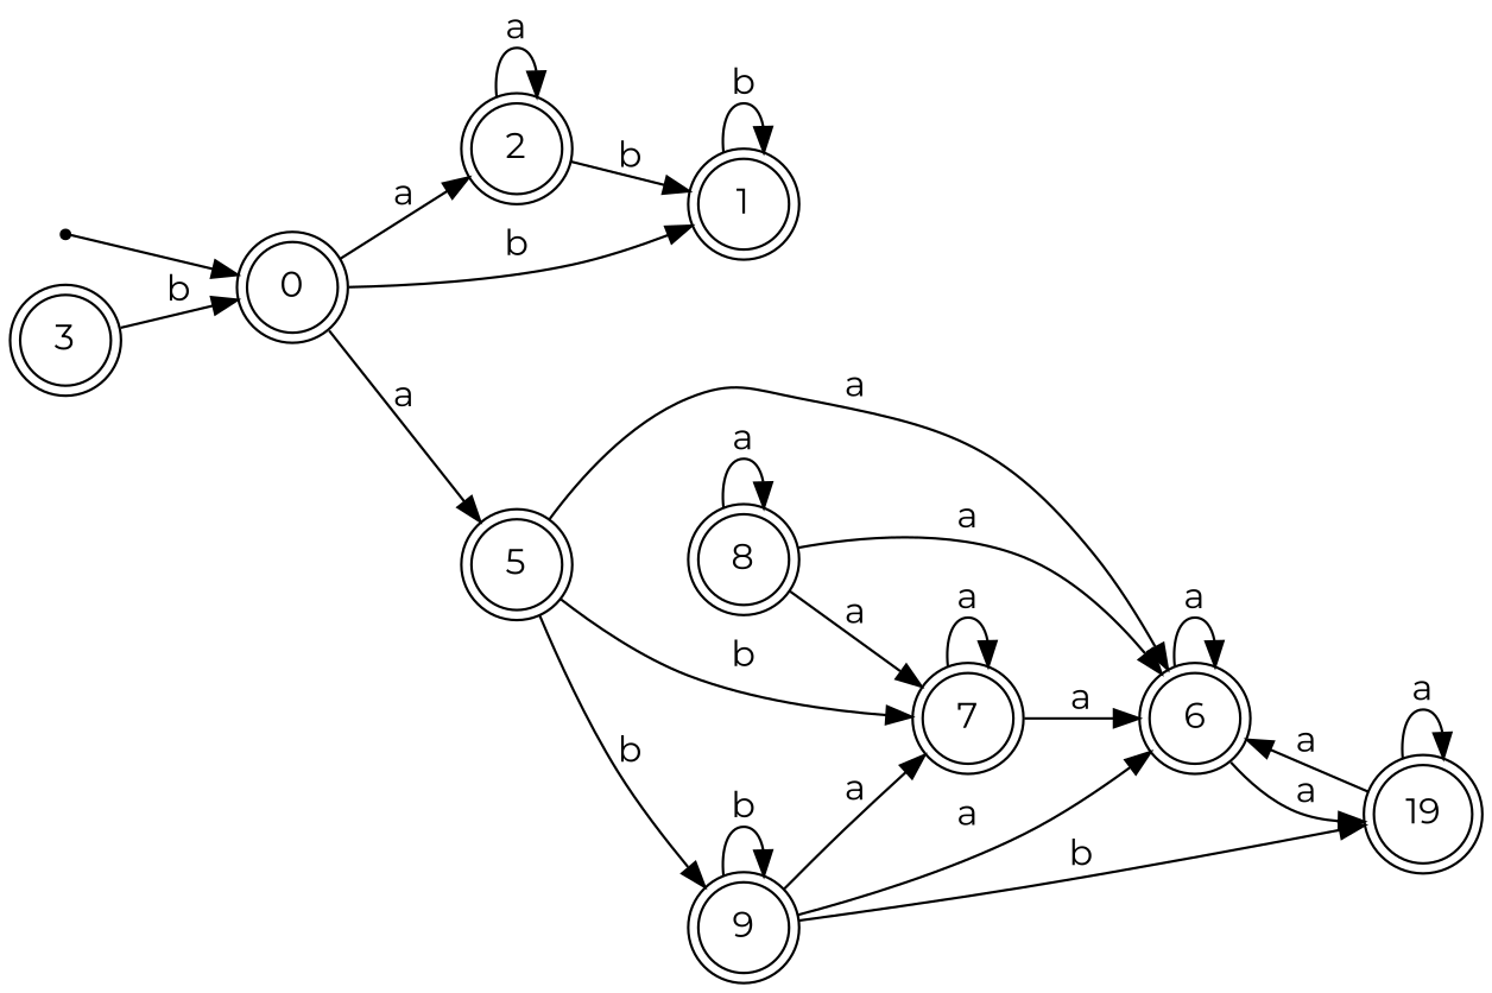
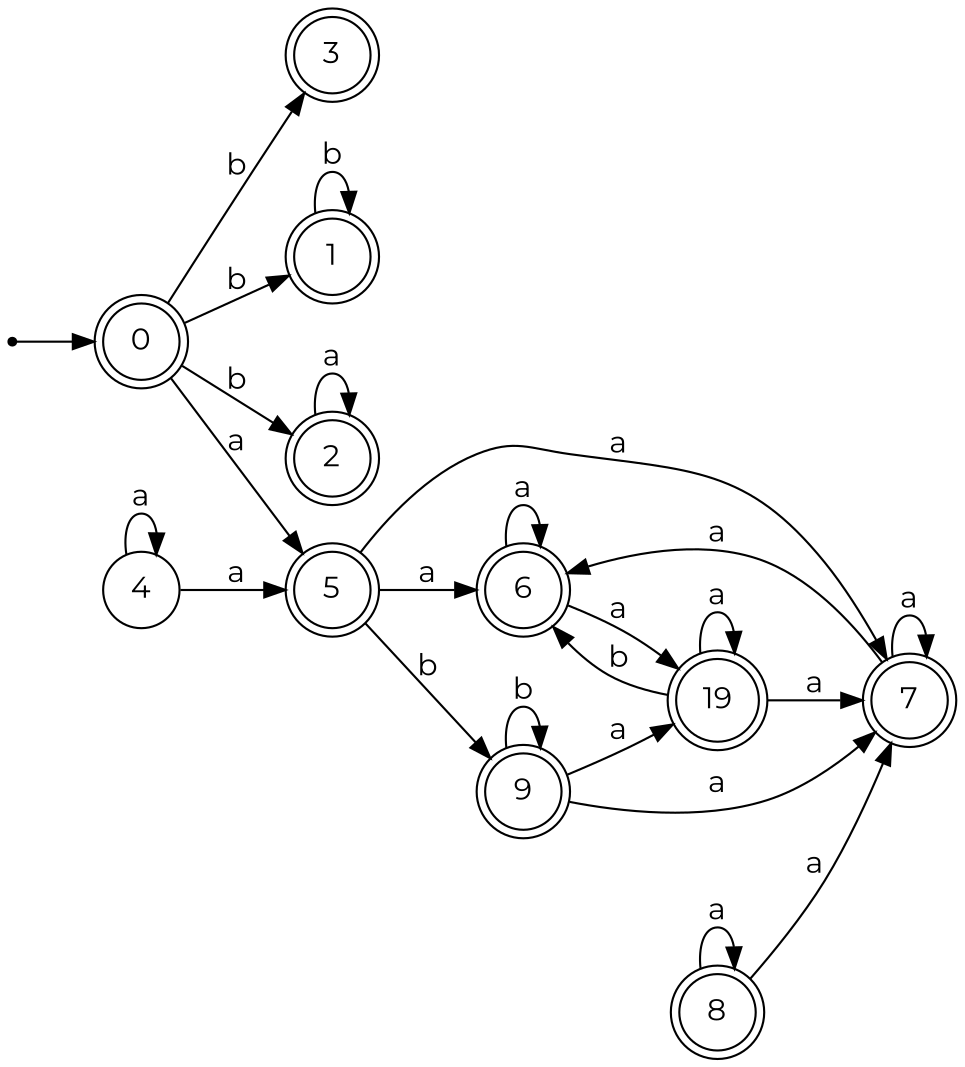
  digraph {
    fontname=Montserrat
    rankdir=LR
    node [fontname=Montserrat shape=doublecircle]
    edge [fontname=Montserrat]
    dummy0 [shape=point]
    0
    1
    2
    3
    5
+   4 [shape=circle]
    6
    7
    9
    n11 [label=19]
    8
    dummy0 -> 0
    0 -> 1 [label=b]
-   0 -> 2 [label=a]
-   3 -> 0 [label=b]
+   0 -> 2 [label=b]
+   0 -> 3 [label=b]
    0 -> 5 [label=a]
    1 -> 1 [label=b]
-   2 -> 1 [label=b]
    2 -> 2 [label=a]
    5 -> 6 [label=a]
-   5 -> 7 [label=b]
+   5 -> 7 [label=a]
    5 -> 9 [label=b]
+   4 -> 5 [label=a]
+   4 -> 4 [label=a]
    6 -> 6 [label=a]
    6 -> n11 [label=a]
    7 -> 6 [label=a]
    7 -> 7 [label=a]
-   9 -> 6 [label=a]
    9 -> 7 [label=a]
    9 -> 9 [label=b]
-   9 -> n11 [label=b]
-   n11 -> 6 [label=a]
+   9 -> n11 [label=a]
+   n11 -> 6 [label=b]
+   n11 -> 7 [label=a]
    n11 -> n11 [label=a]
-   8 -> 6 [label=a]
    8 -> 7 [label=a]
    8 -> 8 [label=a]
  }
